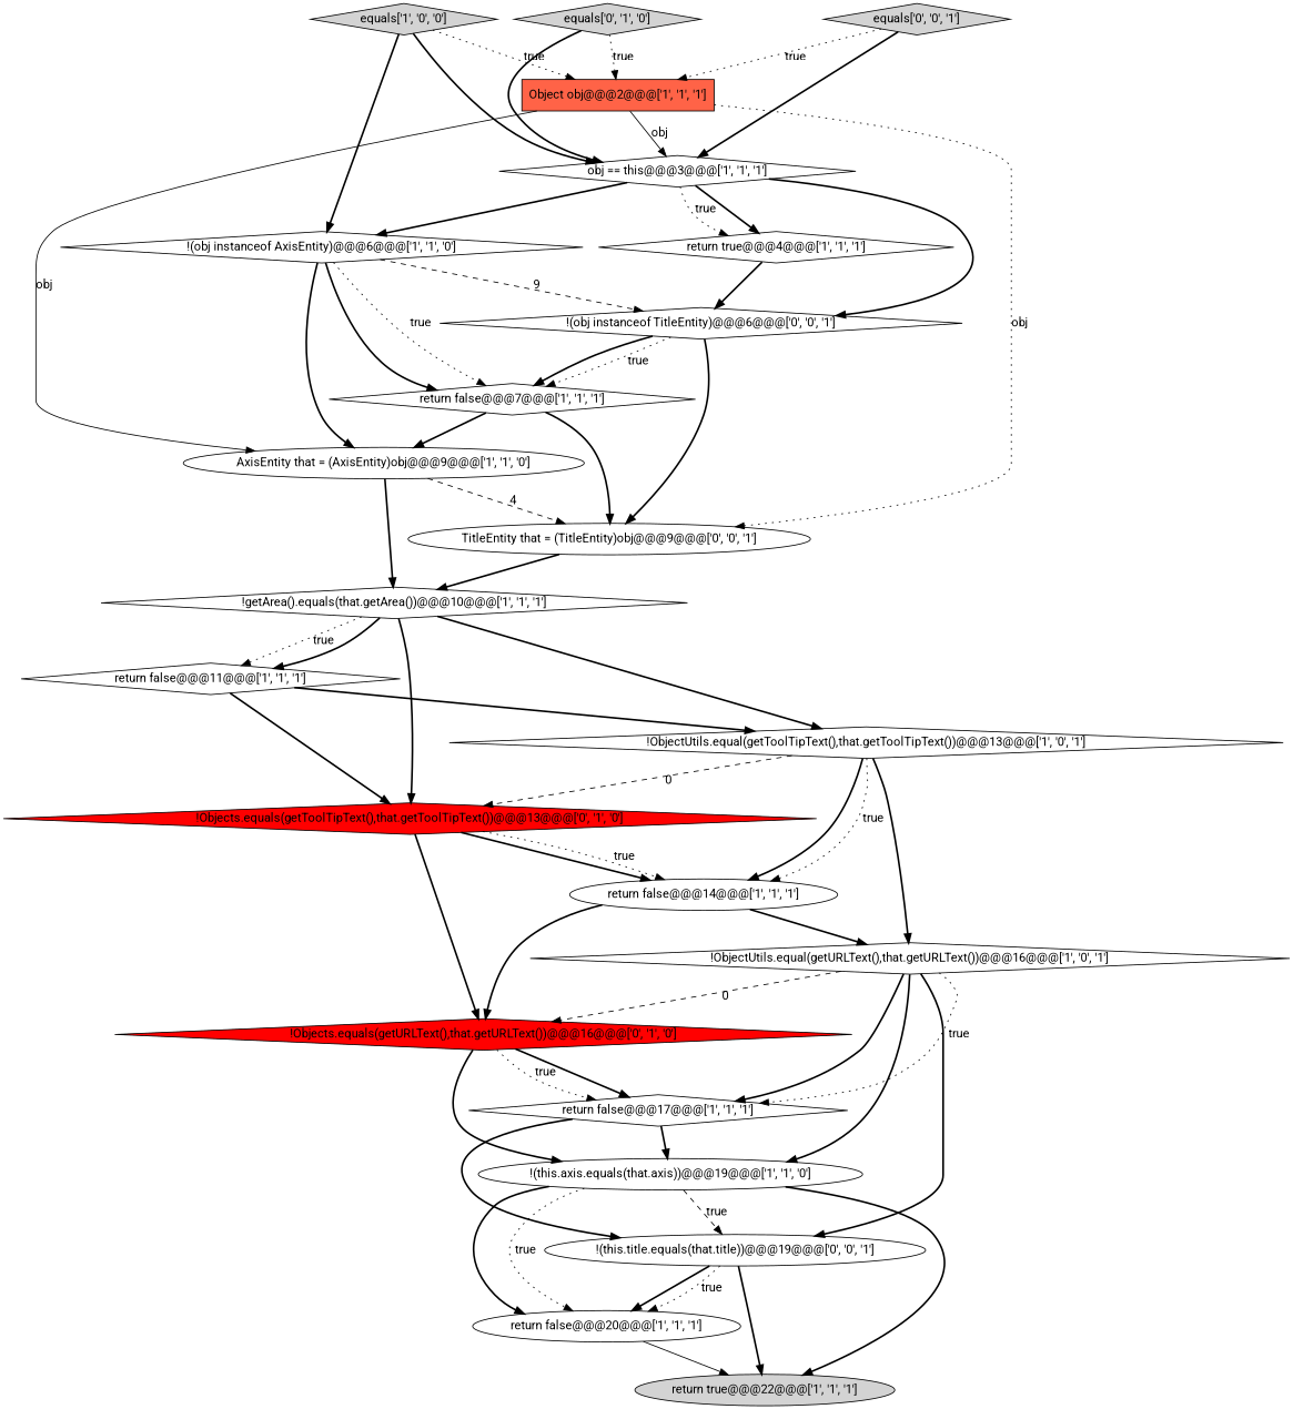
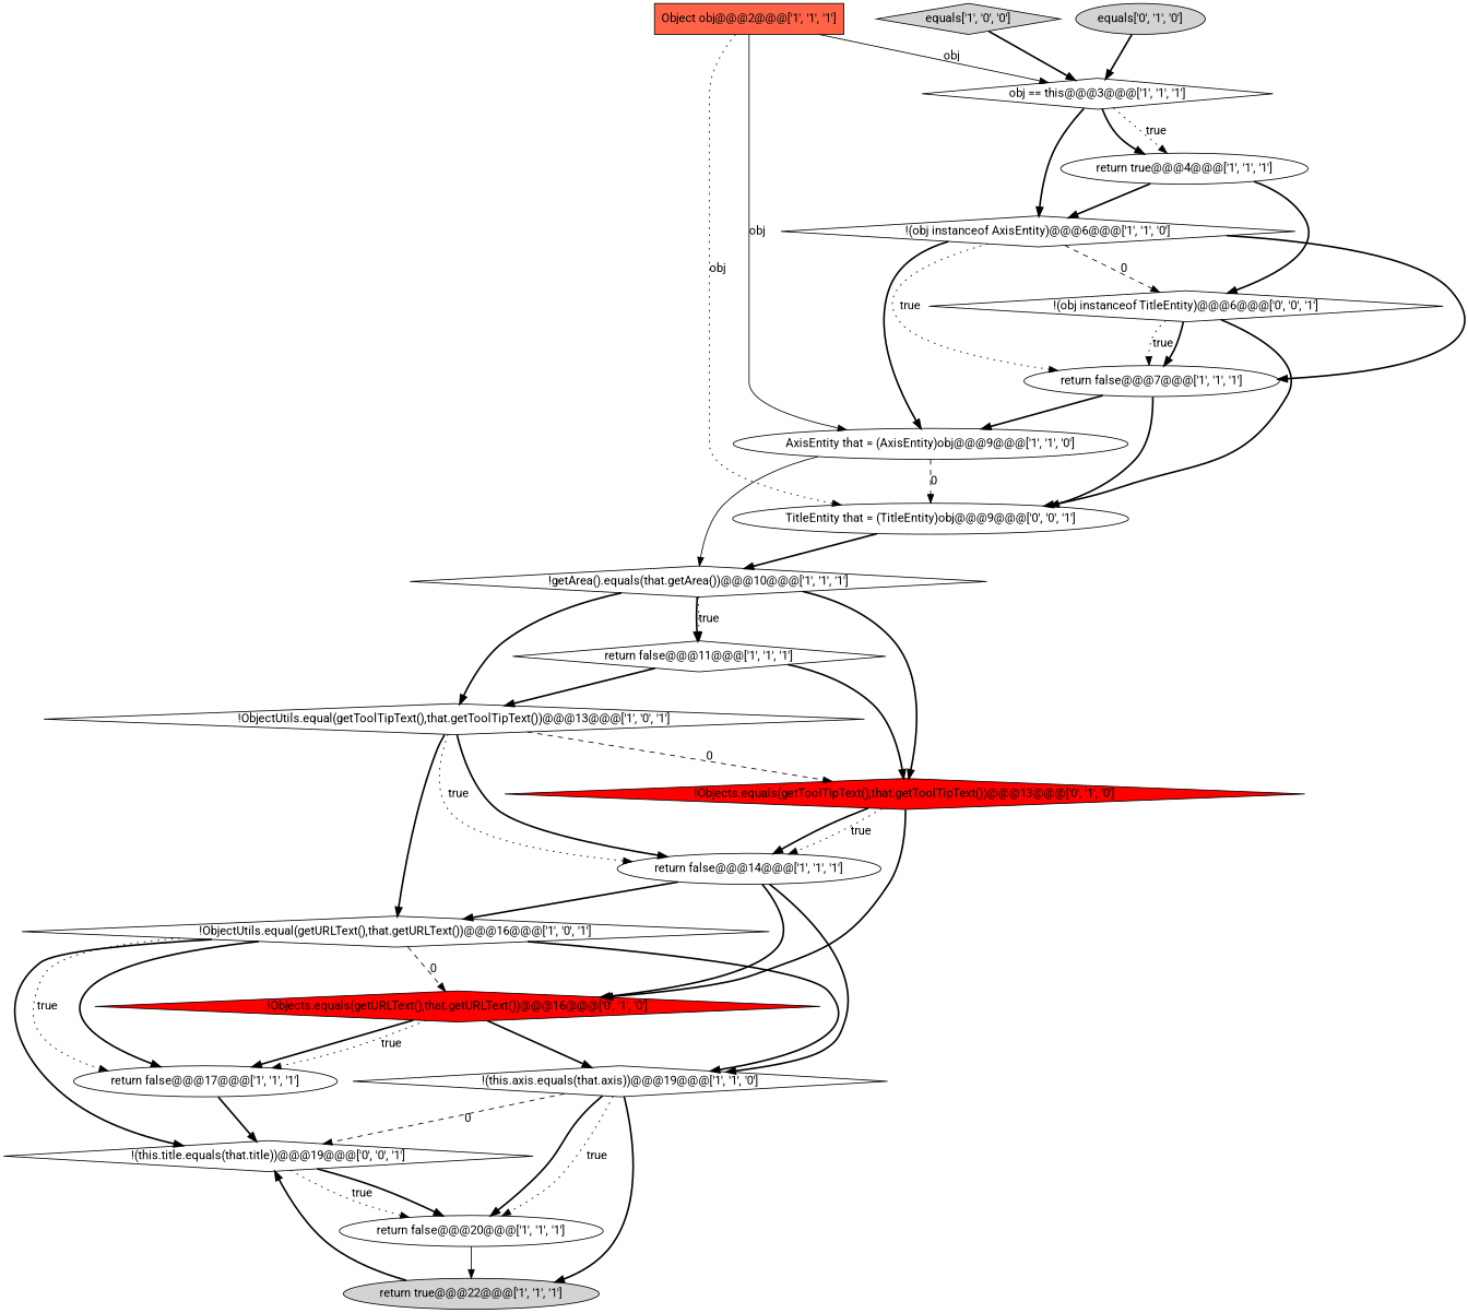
  digraph {
    fontname=Roboto
    node [fillcolor=white fontname=Roboto shape=diamond style=filled]
    edge [fontname=Roboto style=bold]
-   n1 [label="return false@@@17@@@['1', '1', '1']"]
-   n2 [label="!(this.axis.equals(that.axis))@@@19@@@['1', '1', '0']" shape=ellipse]
-   n3 [label="!(this.title.equals(that.title))@@@19@@@['0', '0', '1']" shape=ellipse]
+   n1 [label="return false@@@17@@@['1', '1', '1']" shape=ellipse]
+   n2 [label="!(this.axis.equals(that.axis))@@@19@@@['1', '1', '0']"]
+   n3 [label="!(this.title.equals(that.title))@@@19@@@['0', '0', '1']"]
    n4 [fillcolor=lightgray label="return true@@@22@@@['1', '1', '1']" shape=ellipse]
    n5 [label="return false@@@20@@@['1', '1', '1']" shape=ellipse]
-   n6 [fillcolor=lightgray label="equals['0', '1', '0']"]
+   n6 [fillcolor=lightgray label="equals['0', '1', '0']" shape=ellipse]
    n7 [label="obj == this@@@3@@@['1', '1', '1']"]
    n8 [fillcolor=tomato label="Object obj@@@2@@@['1', '1', '1']" shape=box]
    n9 [label="!(obj instanceof AxisEntity)@@@6@@@['1', '1', '0']"]
    n10 [label="!(obj instanceof TitleEntity)@@@6@@@['0', '0', '1']"]
-   n11 [label="return true@@@4@@@['1', '1', '1']"]
+   n11 [label="return true@@@4@@@['1', '1', '1']" shape=ellipse]
    n12 [label="AxisEntity that = (AxisEntity)obj@@@9@@@['1', '1', '0']" shape=ellipse]
    n13 [label="TitleEntity that = (TitleEntity)obj@@@9@@@['0', '0', '1']" shape=ellipse]
-   n14 [label="return false@@@7@@@['1', '1', '1']"]
+   n14 [label="return false@@@7@@@['1', '1', '1']" shape=ellipse]
    n15 [label="!getArea().equals(that.getArea())@@@10@@@['1', '1', '1']"]
    n16 [label="!ObjectUtils.equal(getURLText(),that.getURLText())@@@16@@@['1', '0', '1']"]
    n17 [fillcolor=red label="!Objects.equals(getURLText(),that.getURLText())@@@16@@@['0', '1', '0']"]
    n18 [label="return false@@@14@@@['1', '1', '1']" shape=ellipse]
    n19 [label="return false@@@11@@@['1', '1', '1']"]
    n20 [fillcolor=red label="!Objects.equals(getToolTipText(),that.getToolTipText())@@@13@@@['0', '1', '0']"]
    n21 [label="!ObjectUtils.equal(getToolTipText(),that.getToolTipText())@@@13@@@['1', '0', '1']"]
    n22 [fillcolor=lightgray label="equals['1', '0', '0']"]
-   n23 [fillcolor=lightgray label="equals['0', '0', '1']"]
-   n1 -> n2
+   n18 -> n2
    n1 -> n3
-   n2 -> n3 [label=true style=dashed]
+   n2 -> n3 [label=0 style=dashed]
    n2 -> n4
    n2 -> n5
    n2 -> n5 [label=true style=dotted]
-   n3 -> n4
+   n4 -> n3
    n3 -> n5
    n3 -> n5 [label=true style=dotted]
    n5 -> n4 [style=solid]
    n6 -> n7
-   n6 -> n8 [label=true style=dotted]
    n7 -> n9
-   n7 -> n10
    n7 -> n11
    n7 -> n11 [label=true style=dotted]
    n8 -> n7 [label=obj style=solid]
    n8 -> n12 [label=obj style=solid]
    n8 -> n13 [label=obj style=dotted]
-   n9 -> n10 [label=9 style=dashed]
+   n9 -> n10 [label=0 style=dashed]
    n9 -> n12
    n9 -> n14
    n9 -> n14 [label=true style=dotted]
    n10 -> n13
    n10 -> n14 [label=true style=dotted]
    n10 -> n14
-   n22 -> n9
+   n11 -> n9
    n11 -> n10
-   n12 -> n13 [label=4 style=dashed]
-   n12 -> n15
+   n12 -> n13 [label=0 style=dashed]
+   n12 -> n15 [style=solid]
    n13 -> n15
    n14 -> n12
    n14 -> n13
    n15 -> n19 [label=true style=dotted]
    n15 -> n19
    n15 -> n20
    n15 -> n21
    n16 -> n1 [label=true style=dotted]
    n16 -> n1
    n16 -> n2
    n16 -> n3
    n16 -> n17 [label=0 style=dashed]
    n17 -> n1
    n17 -> n1 [label=true style=dotted]
    n17 -> n2
    n18 -> n16
    n18 -> n17
    n19 -> n20
    n19 -> n21
    n20 -> n17
    n20 -> n18
    n20 -> n18 [label=true style=dotted]
    n21 -> n16
    n21 -> n18
    n21 -> n18 [label=true style=dotted]
    n21 -> n20 [label=0 style=dashed]
    n22 -> n7
-   n22 -> n8 [label=true style=dotted]
-   n23 -> n7
-   n23 -> n8 [label=true style=dotted]
  }
